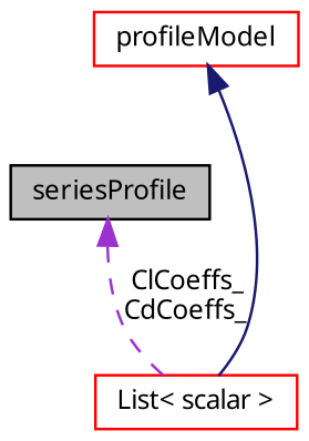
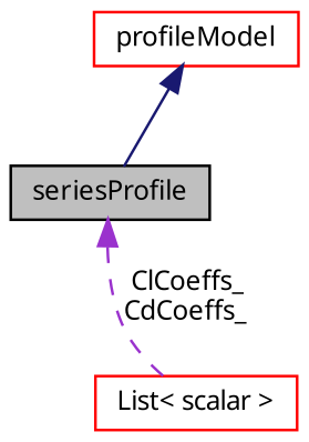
  digraph {
    fontname="Noto Sans"
    node [color=red fontname="Noto Sans" fontsize=10 shape=record]
    edge [dir=back fontname="Noto Sans" fontsize=10 labelfontname=FreeSans labelfontsize=10]
    n1 [color=black fillcolor=grey75 fontcolor=black height=0.2 label=seriesProfile style=filled width=0.4]
    n2 [height=0.2 label="List\< scalar \>" width=0.4]
    n3 [height=0.2 label=profileModel width=0.4]
    n1 -> n2 [color=darkorchid3 label=" ClCoeffs_\nCdCoeffs_" style=dashed]
-   n3 -> n2 [color=midnightblue style=solid]
+   n3 -> n1 [color=midnightblue style=solid]
  }
